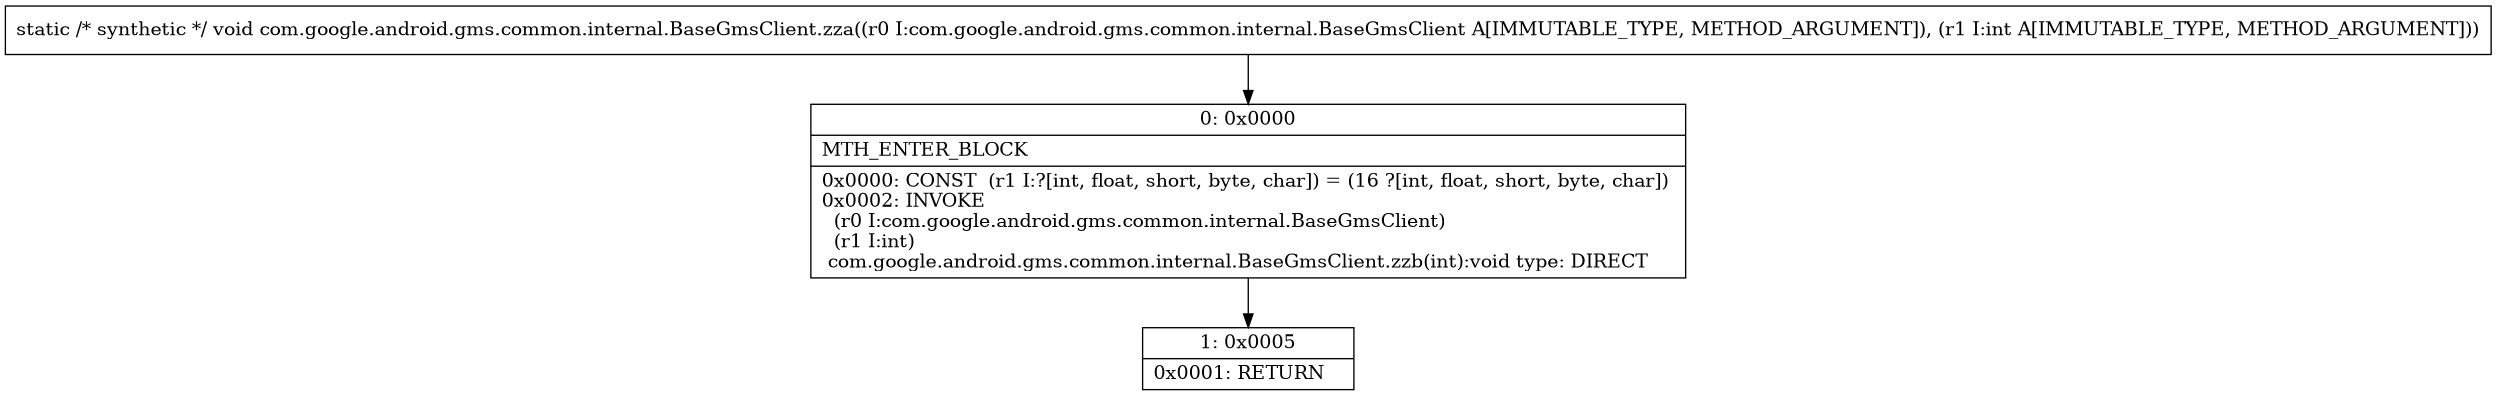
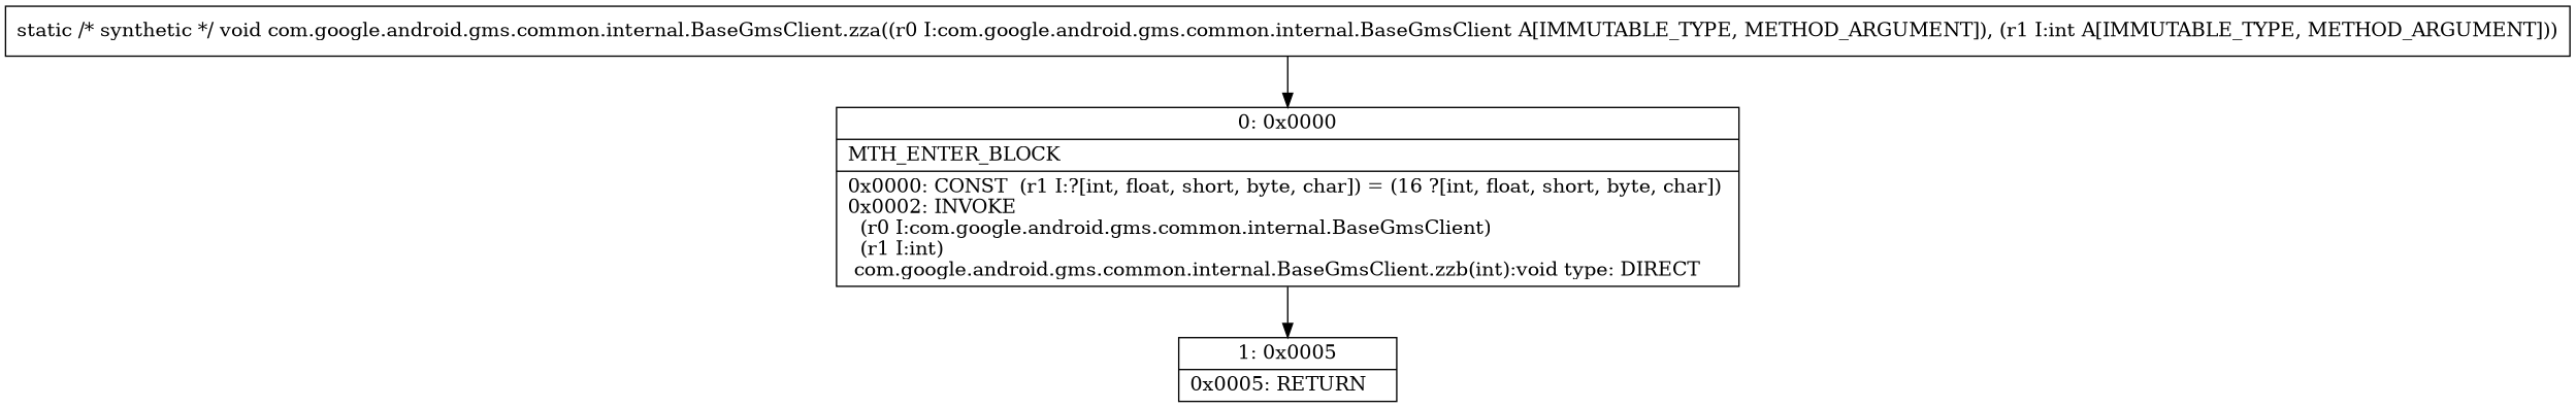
  digraph {
    node [shape=record]
    n1 [label="{0\:\ 0x0000|MTH_ENTER_BLOCK\l|0x0000: CONST  (r1 I:?[int, float, short, byte, char]) = (16 ?[int, float, short, byte, char]) \l0x0002: INVOKE  \l  (r0 I:com.google.android.gms.common.internal.BaseGmsClient)\l  (r1 I:int)\l com.google.android.gms.common.internal.BaseGmsClient.zzb(int):void type: DIRECT \l}"]
-   n2 [label="{1\:\ 0x0005|0x0001: RETURN   \l}"]
+   n2 [label="{1\:\ 0x0005|0x0005: RETURN   \l}"]
    n3 [label="{static \/* synthetic *\/ void com.google.android.gms.common.internal.BaseGmsClient.zza((r0 I:com.google.android.gms.common.internal.BaseGmsClient A[IMMUTABLE_TYPE, METHOD_ARGUMENT]), (r1 I:int A[IMMUTABLE_TYPE, METHOD_ARGUMENT])) }"]
    n1 -> n2
    n3 -> n1
  }
